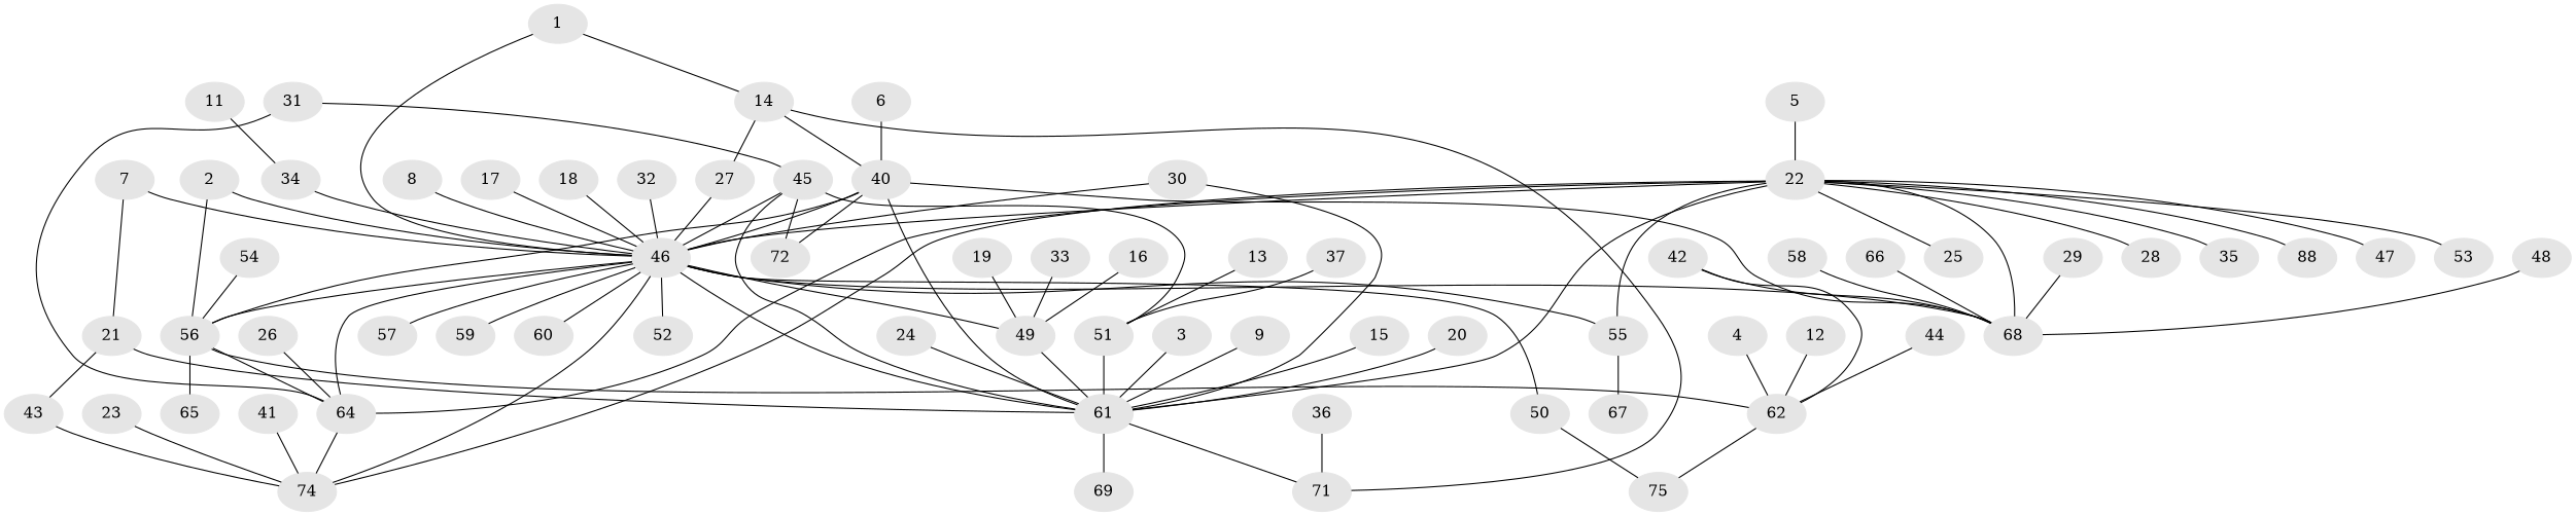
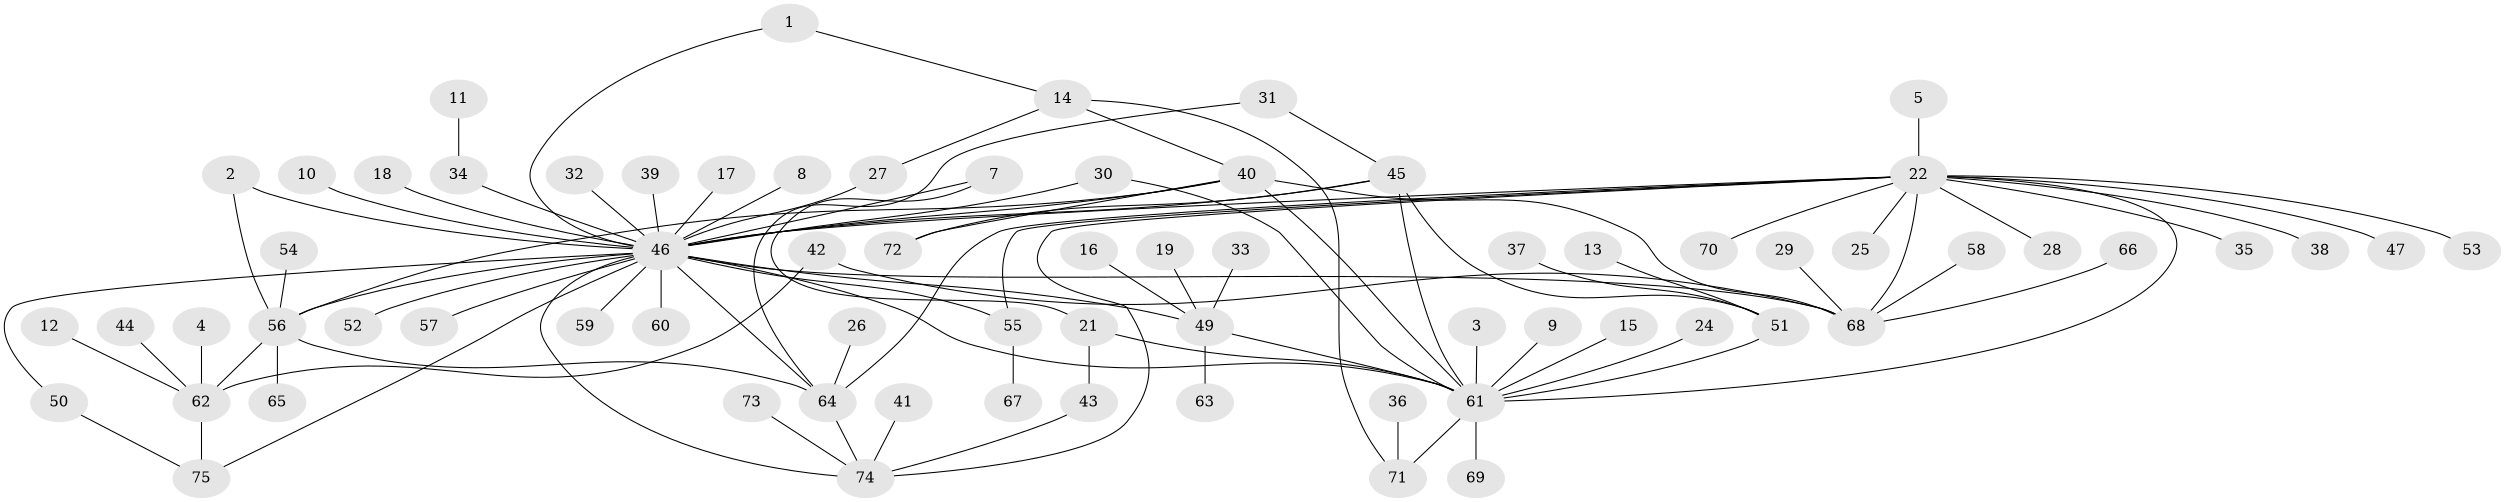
  graph {
    node [color=gray90 style=filled]
    edge [weight=1.0]
    1
    14
    46
    40
    27
    71
    56
    61
    49
    55
    64
    68
    74
    50
    52
    57
    59
    60
    75
    2
    62
    65
    3
    69
    4
    5
    22
    25
    28
    35
-   38 [label=88]
+   38
    47
    53
-   6
+   70
    72
    7
    21
    43
    8
    9
+   10
    11
    34
    12
    13
    51
    15
    16
+   63
    17
    18
    19
-   20
    67
    24
    26
    29
    30
    31
    45
    32
    33
    36
    37
+   39
    41
    42
    44
-   48
    54
    58
    66
-   73 [label=23]
+   73
    1 -- 14
    1 -- 46
    14 -- 40
    14 -- 27
    14 -- 71
    46 -- 56
    46 -- 61
    46 -- 49 [weight=2.0]
    46 -- 55
    46 -- 64
    46 -- 68
    46 -- 74
    46 -- 50
    46 -- 52
    46 -- 57
    46 -- 59
    46 -- 60
+   46 -- 75
    40 -- 46
    40 -- 56
    40 -- 61 [weight=2.0]
    40 -- 68 [weight=2.0]
    40 -- 72
    27 -- 46 [weight=2.0]
    56 -- 64
    56 -- 62
    56 -- 65
    61 -- 71
    61 -- 69
    49 -- 61
+   49 -- 63
    55 -- 67
    64 -- 74
    50 -- 75
    2 -- 46
    2 -- 56
    62 -- 75
    3 -- 61
    4 -- 62
    5 -- 22
    22 -- 46 [weight=2.0]
    22 -- 61 [weight=2.0]
    22 -- 55
    22 -- 64
    22 -- 68
    22 -- 74
    22 -- 25
    22 -- 28
    22 -- 35
    22 -- 38
    22 -- 47
    22 -- 53
-   6 -- 40
+   22 -- 70
    7 -- 46
    7 -- 21
    21 -- 61
    21 -- 43
    43 -- 74
    8 -- 46
    9 -- 61
+   10 -- 46
    11 -- 34
    34 -- 46
    12 -- 62
    13 -- 51
    51 -- 61 [weight=2.0]
    15 -- 61
    16 -- 49
    17 -- 46
    18 -- 46
    19 -- 49
-   20 -- 61
    24 -- 61
    26 -- 64
    29 -- 68
    30 -- 46
    30 -- 61
    31 -- 64
    31 -- 45
    45 -- 46 [weight=2.0]
    45 -- 61
    45 -- 72
    45 -- 51
    32 -- 46
    33 -- 49
    36 -- 71
    37 -- 51
+   39 -- 46
    41 -- 74
    42 -- 68
    42 -- 62
    44 -- 62
-   48 -- 68
    54 -- 56
    58 -- 68
    66 -- 68
    73 -- 74
  }
